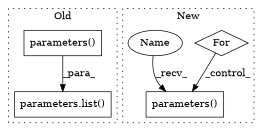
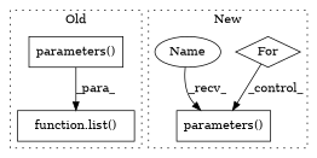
  digraph {
    node [a=75 l=15 s=4200 shape=box]
-   n1 [l="5,1" label="parameters.list()" s="3658,3678"]
+   n1 [l="5,1" label="function.list()" s="3658,3678"]
    n2 [label="parameters()" s=3663]
    n3 [label="parameters()"]
    n4 [a=107 l="4,18" label=For s="4101,4139" shape=diamond]
    n5 [a=87 l=2 label=Name shape=ellipse]
    subgraph cluster_1 {
      label=Old
      style=dotted
      n1
      n2
    }
    subgraph cluster_2 {
      label=New
      style=dotted
      n3
      n4
      n5
    }
    n2 -> n1 [label=_para_]
    n4 -> n3 [label=_control_]
    n5 -> n3 [label=_recv_]
  }
